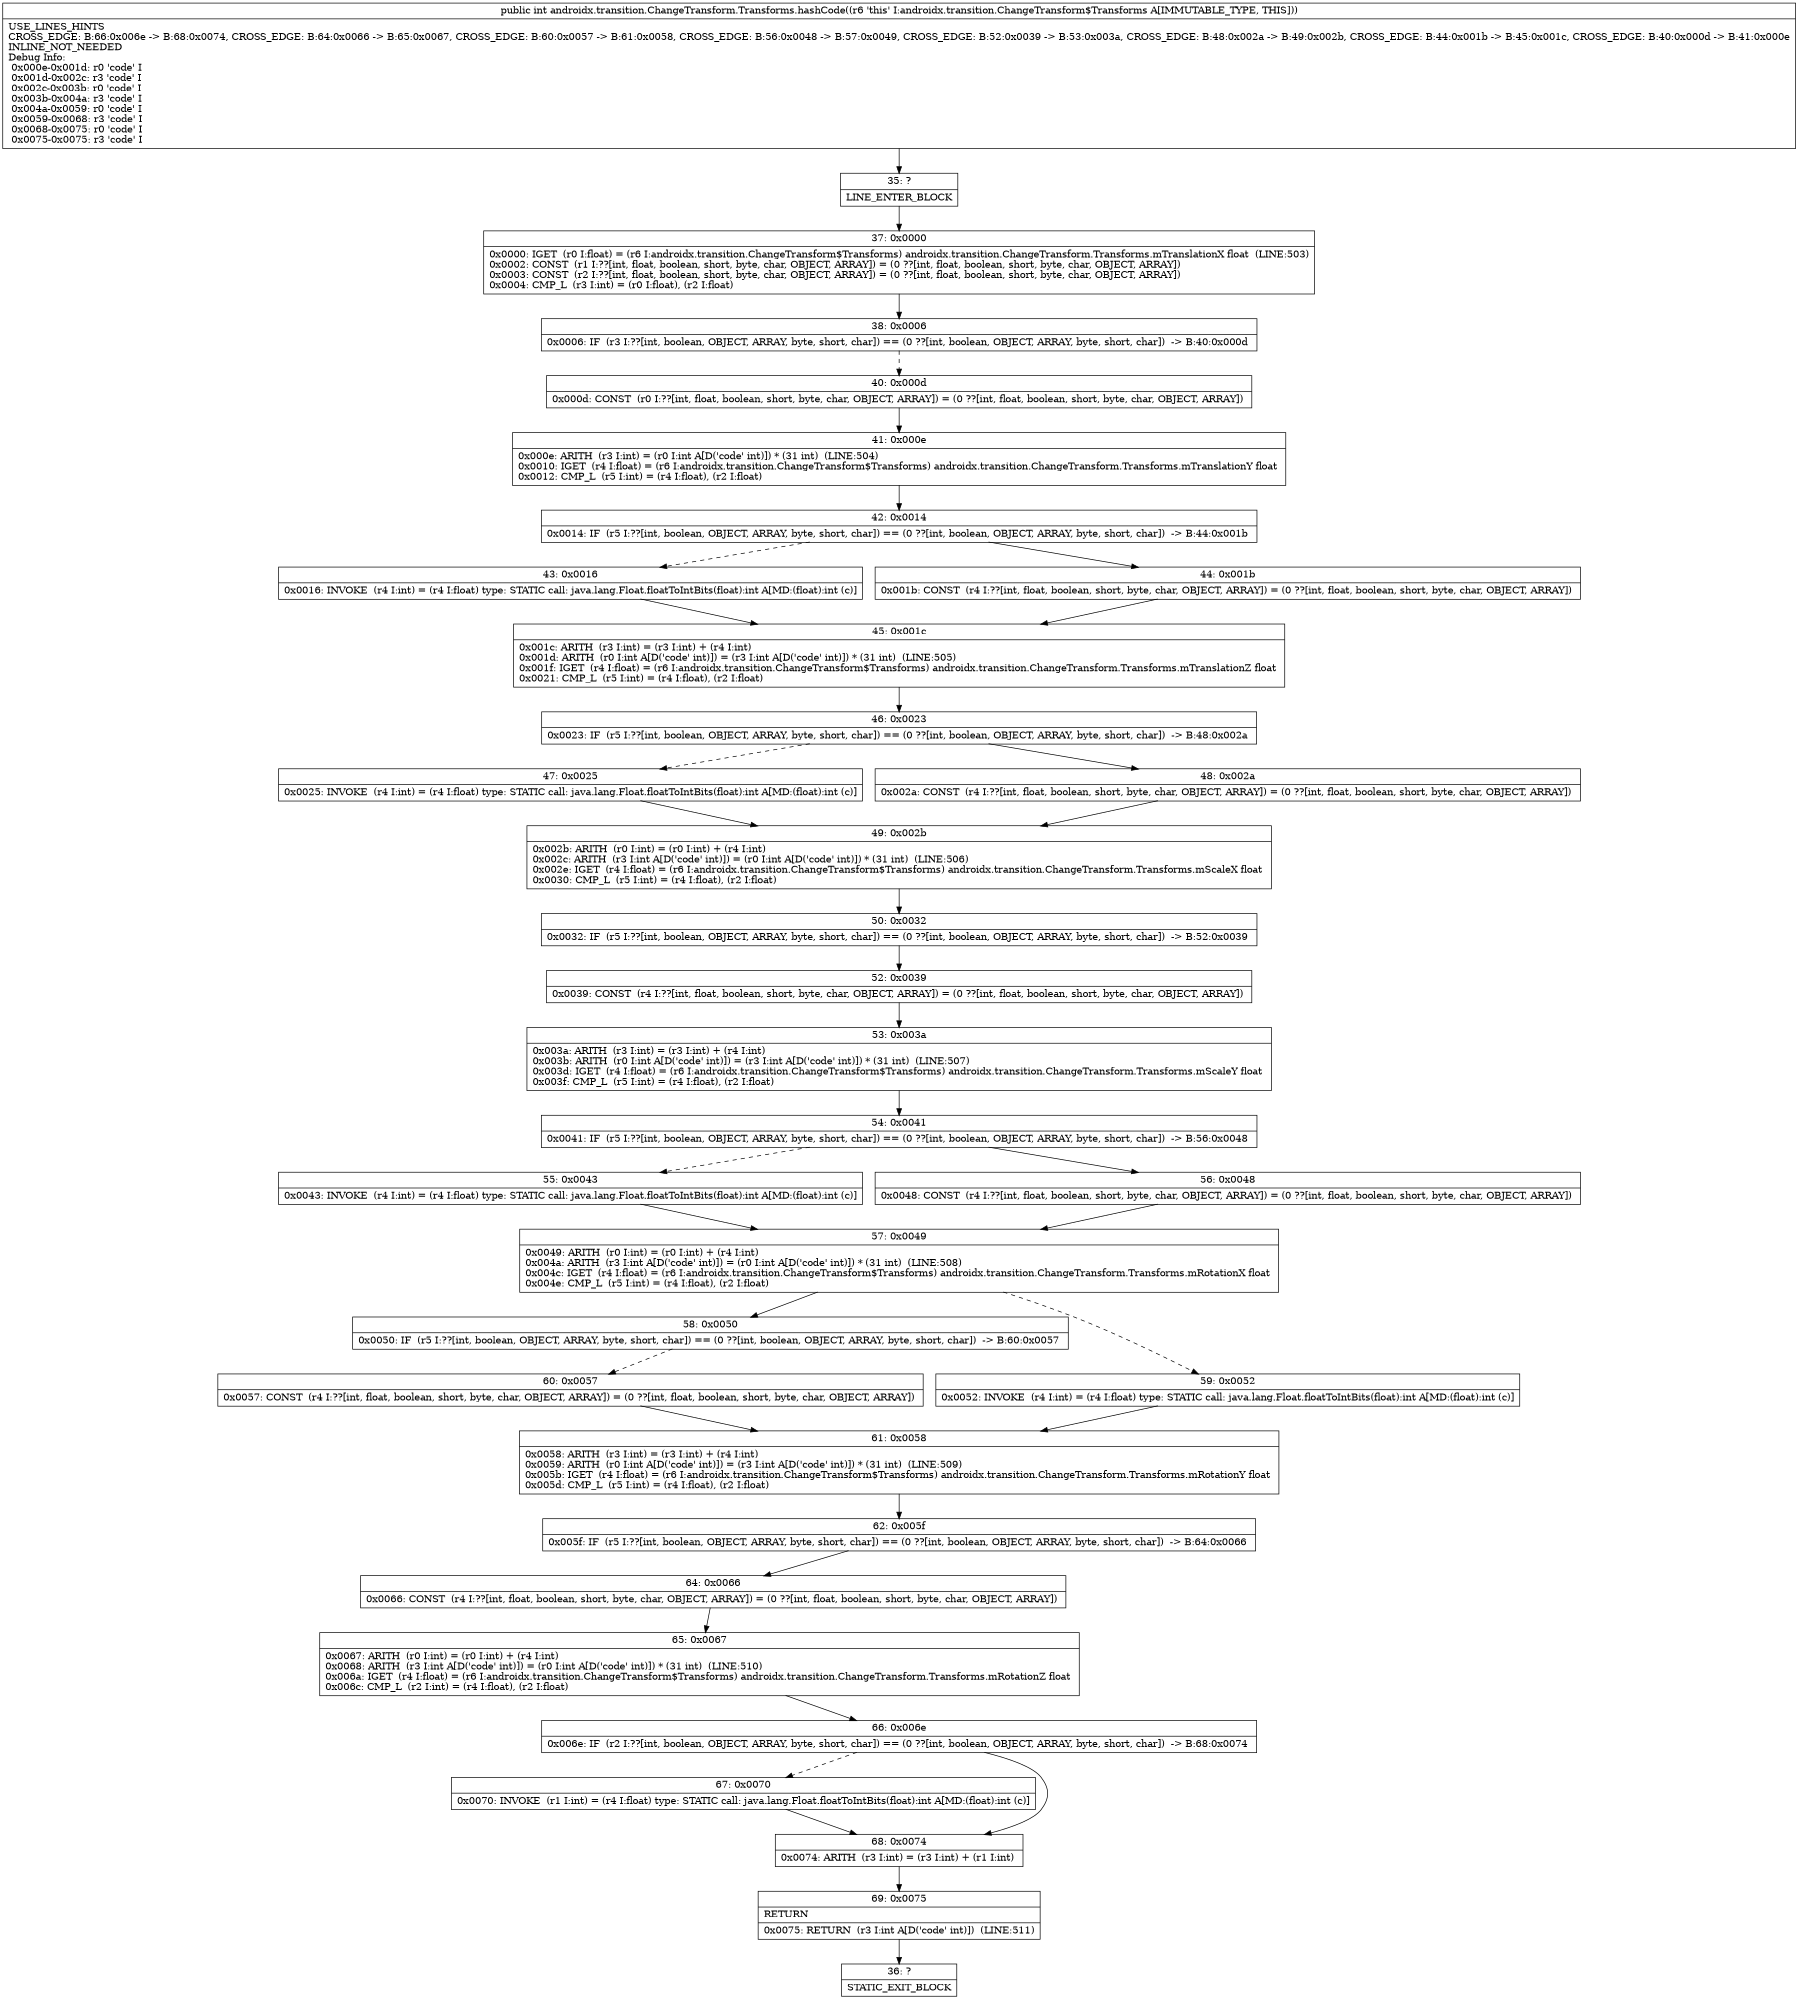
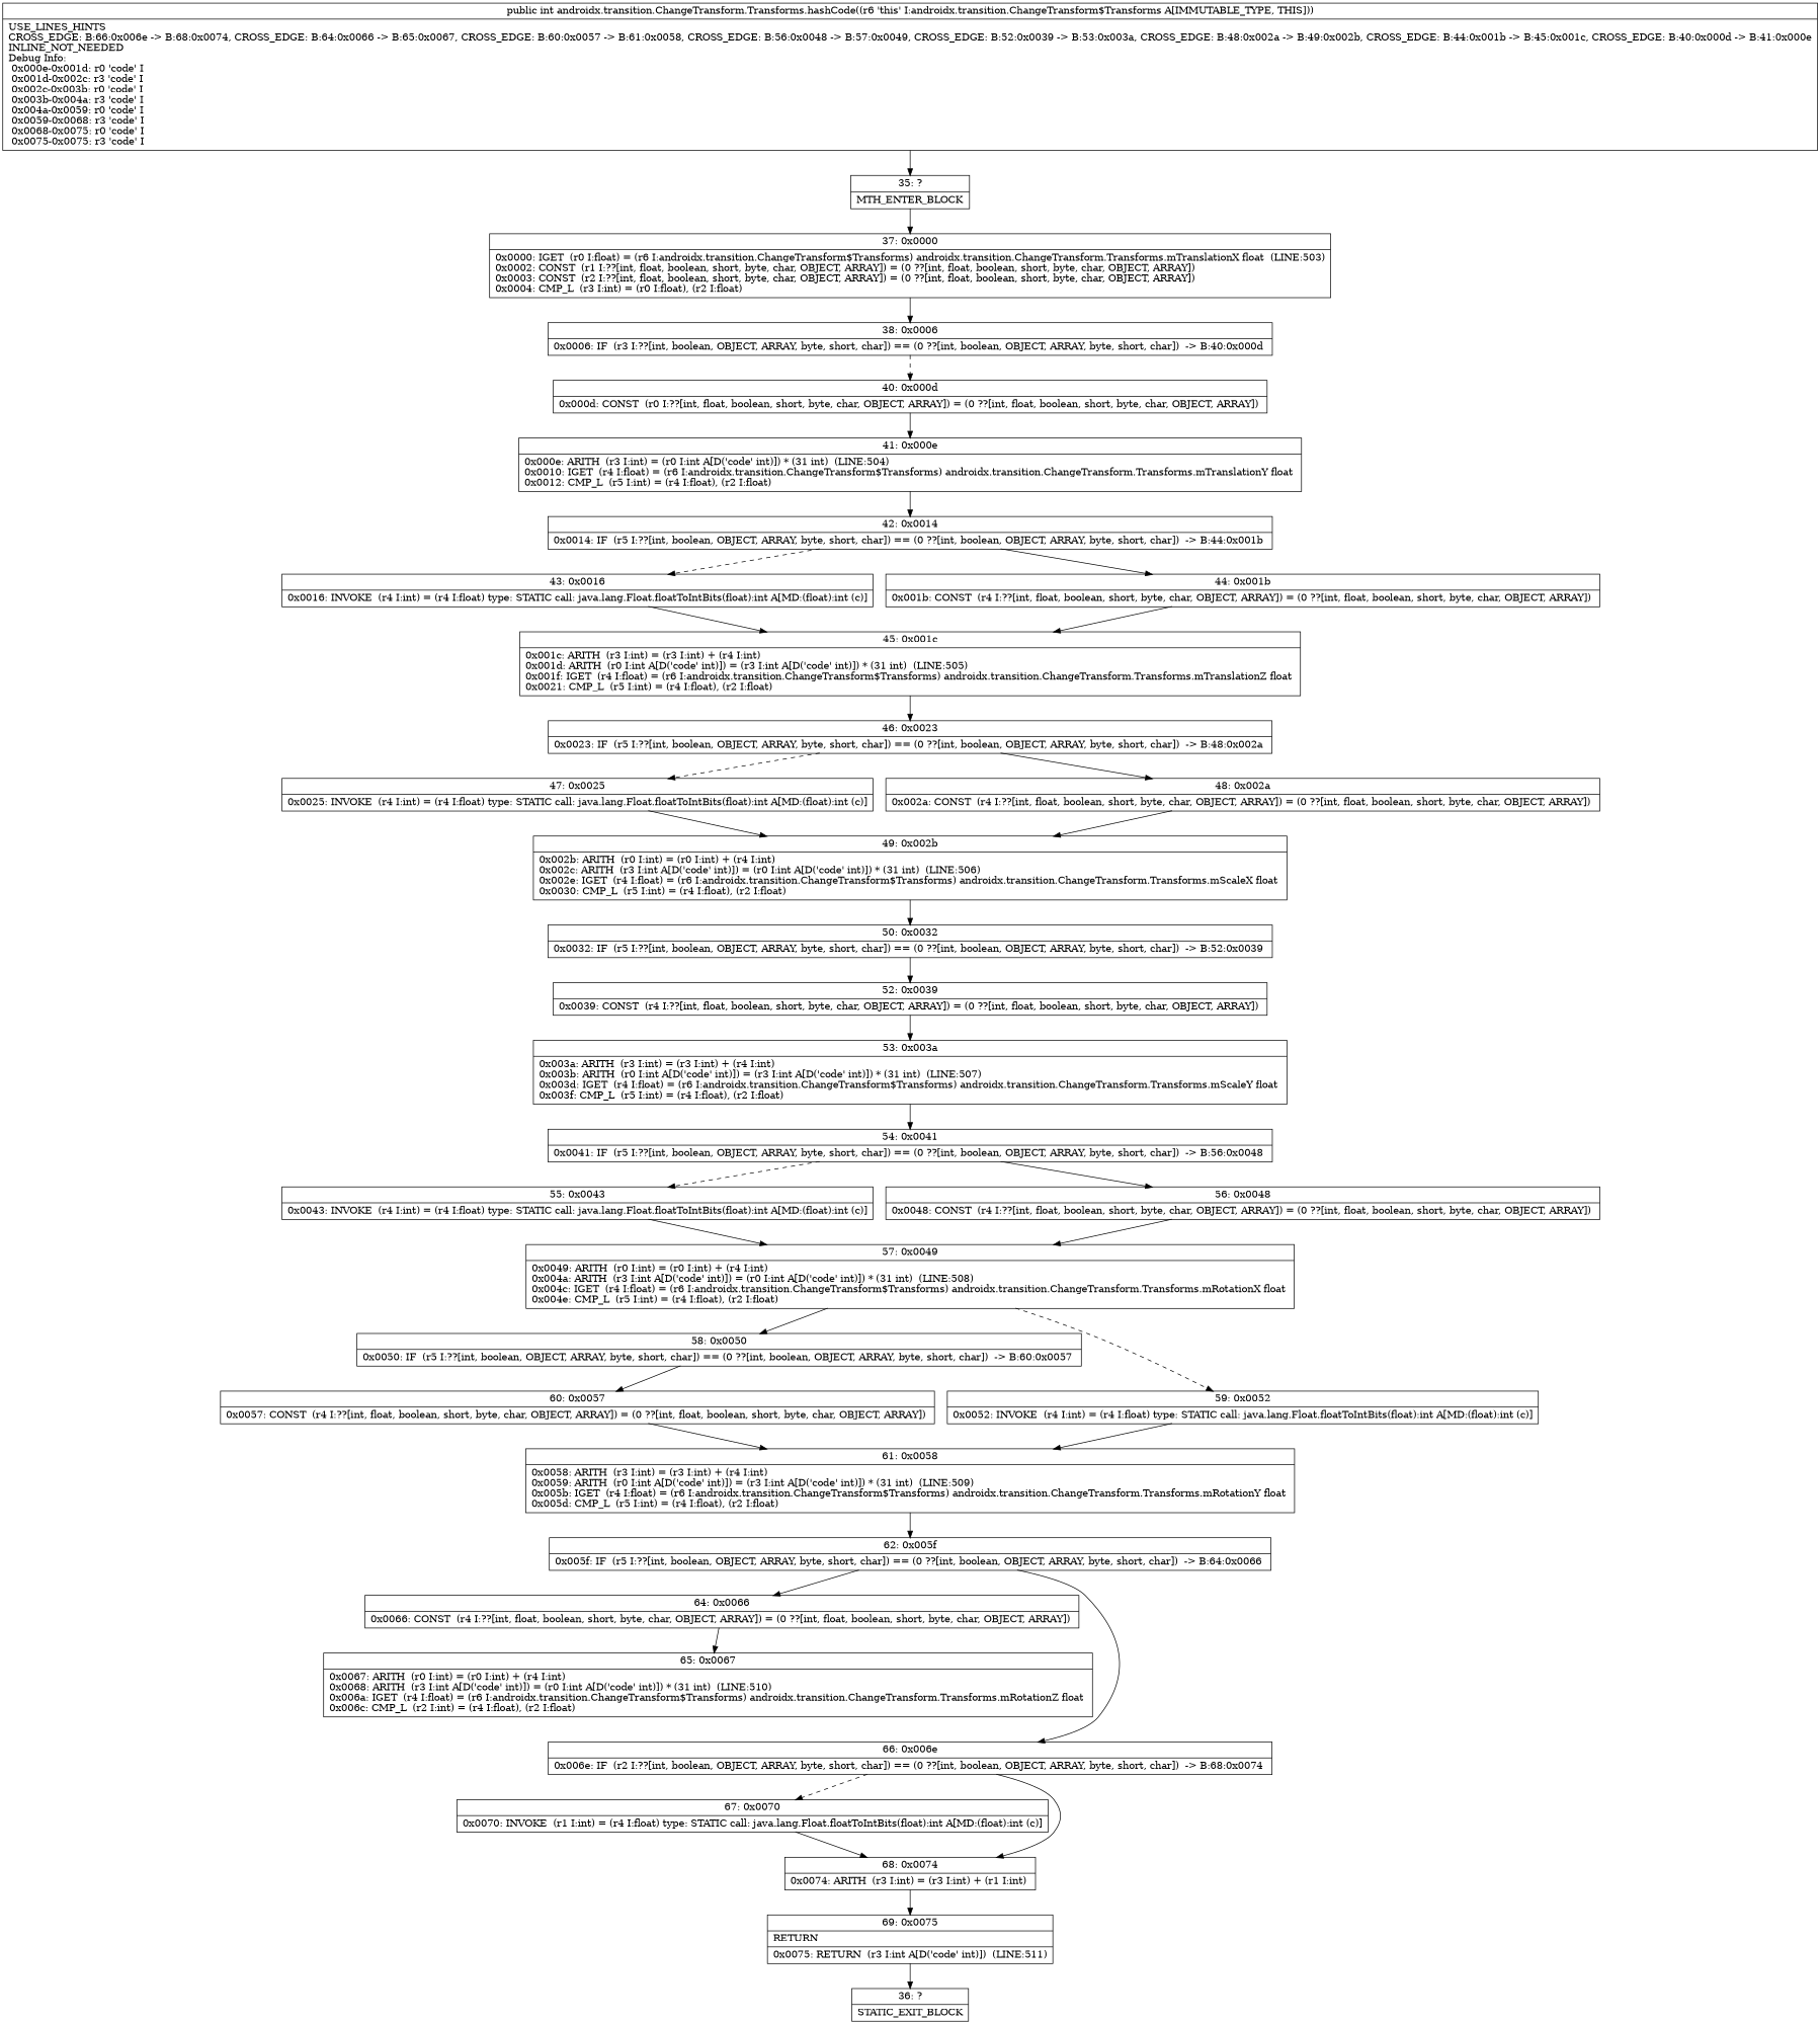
  digraph {
    node [shape=record]
-   n1 [label="{35\:\ ?|LINE_ENTER_BLOCK\l}"]
+   n1 [label="{35\:\ ?|MTH_ENTER_BLOCK\l}"]
    n2 [label="{37\:\ 0x0000|0x0000: IGET  (r0 I:float) = (r6 I:androidx.transition.ChangeTransform$Transforms) androidx.transition.ChangeTransform.Transforms.mTranslationX float  (LINE:503)\l0x0002: CONST  (r1 I:??[int, float, boolean, short, byte, char, OBJECT, ARRAY]) = (0 ??[int, float, boolean, short, byte, char, OBJECT, ARRAY]) \l0x0003: CONST  (r2 I:??[int, float, boolean, short, byte, char, OBJECT, ARRAY]) = (0 ??[int, float, boolean, short, byte, char, OBJECT, ARRAY]) \l0x0004: CMP_L  (r3 I:int) = (r0 I:float), (r2 I:float) \l}"]
    n3 [label="{38\:\ 0x0006|0x0006: IF  (r3 I:??[int, boolean, OBJECT, ARRAY, byte, short, char]) == (0 ??[int, boolean, OBJECT, ARRAY, byte, short, char])  \-\> B:40:0x000d \l}"]
    n4 [label="{40\:\ 0x000d|0x000d: CONST  (r0 I:??[int, float, boolean, short, byte, char, OBJECT, ARRAY]) = (0 ??[int, float, boolean, short, byte, char, OBJECT, ARRAY]) \l}"]
    n5 [label="{41\:\ 0x000e|0x000e: ARITH  (r3 I:int) = (r0 I:int A[D('code' int)]) * (31 int)  (LINE:504)\l0x0010: IGET  (r4 I:float) = (r6 I:androidx.transition.ChangeTransform$Transforms) androidx.transition.ChangeTransform.Transforms.mTranslationY float \l0x0012: CMP_L  (r5 I:int) = (r4 I:float), (r2 I:float) \l}"]
    n6 [label="{42\:\ 0x0014|0x0014: IF  (r5 I:??[int, boolean, OBJECT, ARRAY, byte, short, char]) == (0 ??[int, boolean, OBJECT, ARRAY, byte, short, char])  \-\> B:44:0x001b \l}"]
    n7 [label="{43\:\ 0x0016|0x0016: INVOKE  (r4 I:int) = (r4 I:float) type: STATIC call: java.lang.Float.floatToIntBits(float):int A[MD:(float):int (c)]\l}"]
    n8 [label="{44\:\ 0x001b|0x001b: CONST  (r4 I:??[int, float, boolean, short, byte, char, OBJECT, ARRAY]) = (0 ??[int, float, boolean, short, byte, char, OBJECT, ARRAY]) \l}"]
    n9 [label="{45\:\ 0x001c|0x001c: ARITH  (r3 I:int) = (r3 I:int) + (r4 I:int) \l0x001d: ARITH  (r0 I:int A[D('code' int)]) = (r3 I:int A[D('code' int)]) * (31 int)  (LINE:505)\l0x001f: IGET  (r4 I:float) = (r6 I:androidx.transition.ChangeTransform$Transforms) androidx.transition.ChangeTransform.Transforms.mTranslationZ float \l0x0021: CMP_L  (r5 I:int) = (r4 I:float), (r2 I:float) \l}"]
    n10 [label="{46\:\ 0x0023|0x0023: IF  (r5 I:??[int, boolean, OBJECT, ARRAY, byte, short, char]) == (0 ??[int, boolean, OBJECT, ARRAY, byte, short, char])  \-\> B:48:0x002a \l}"]
    n11 [label="{47\:\ 0x0025|0x0025: INVOKE  (r4 I:int) = (r4 I:float) type: STATIC call: java.lang.Float.floatToIntBits(float):int A[MD:(float):int (c)]\l}"]
    n12 [label="{48\:\ 0x002a|0x002a: CONST  (r4 I:??[int, float, boolean, short, byte, char, OBJECT, ARRAY]) = (0 ??[int, float, boolean, short, byte, char, OBJECT, ARRAY]) \l}"]
    n13 [label="{49\:\ 0x002b|0x002b: ARITH  (r0 I:int) = (r0 I:int) + (r4 I:int) \l0x002c: ARITH  (r3 I:int A[D('code' int)]) = (r0 I:int A[D('code' int)]) * (31 int)  (LINE:506)\l0x002e: IGET  (r4 I:float) = (r6 I:androidx.transition.ChangeTransform$Transforms) androidx.transition.ChangeTransform.Transforms.mScaleX float \l0x0030: CMP_L  (r5 I:int) = (r4 I:float), (r2 I:float) \l}"]
    n14 [label="{50\:\ 0x0032|0x0032: IF  (r5 I:??[int, boolean, OBJECT, ARRAY, byte, short, char]) == (0 ??[int, boolean, OBJECT, ARRAY, byte, short, char])  \-\> B:52:0x0039 \l}"]
    n15 [label="{52\:\ 0x0039|0x0039: CONST  (r4 I:??[int, float, boolean, short, byte, char, OBJECT, ARRAY]) = (0 ??[int, float, boolean, short, byte, char, OBJECT, ARRAY]) \l}"]
    n16 [label="{53\:\ 0x003a|0x003a: ARITH  (r3 I:int) = (r3 I:int) + (r4 I:int) \l0x003b: ARITH  (r0 I:int A[D('code' int)]) = (r3 I:int A[D('code' int)]) * (31 int)  (LINE:507)\l0x003d: IGET  (r4 I:float) = (r6 I:androidx.transition.ChangeTransform$Transforms) androidx.transition.ChangeTransform.Transforms.mScaleY float \l0x003f: CMP_L  (r5 I:int) = (r4 I:float), (r2 I:float) \l}"]
    n17 [label="{54\:\ 0x0041|0x0041: IF  (r5 I:??[int, boolean, OBJECT, ARRAY, byte, short, char]) == (0 ??[int, boolean, OBJECT, ARRAY, byte, short, char])  \-\> B:56:0x0048 \l}"]
    n18 [label="{55\:\ 0x0043|0x0043: INVOKE  (r4 I:int) = (r4 I:float) type: STATIC call: java.lang.Float.floatToIntBits(float):int A[MD:(float):int (c)]\l}"]
    n19 [label="{56\:\ 0x0048|0x0048: CONST  (r4 I:??[int, float, boolean, short, byte, char, OBJECT, ARRAY]) = (0 ??[int, float, boolean, short, byte, char, OBJECT, ARRAY]) \l}"]
    n20 [label="{57\:\ 0x0049|0x0049: ARITH  (r0 I:int) = (r0 I:int) + (r4 I:int) \l0x004a: ARITH  (r3 I:int A[D('code' int)]) = (r0 I:int A[D('code' int)]) * (31 int)  (LINE:508)\l0x004c: IGET  (r4 I:float) = (r6 I:androidx.transition.ChangeTransform$Transforms) androidx.transition.ChangeTransform.Transforms.mRotationX float \l0x004e: CMP_L  (r5 I:int) = (r4 I:float), (r2 I:float) \l}"]
    n21 [label="{58\:\ 0x0050|0x0050: IF  (r5 I:??[int, boolean, OBJECT, ARRAY, byte, short, char]) == (0 ??[int, boolean, OBJECT, ARRAY, byte, short, char])  \-\> B:60:0x0057 \l}"]
    n22 [label="{59\:\ 0x0052|0x0052: INVOKE  (r4 I:int) = (r4 I:float) type: STATIC call: java.lang.Float.floatToIntBits(float):int A[MD:(float):int (c)]\l}"]
    n23 [label="{60\:\ 0x0057|0x0057: CONST  (r4 I:??[int, float, boolean, short, byte, char, OBJECT, ARRAY]) = (0 ??[int, float, boolean, short, byte, char, OBJECT, ARRAY]) \l}"]
    n24 [label="{61\:\ 0x0058|0x0058: ARITH  (r3 I:int) = (r3 I:int) + (r4 I:int) \l0x0059: ARITH  (r0 I:int A[D('code' int)]) = (r3 I:int A[D('code' int)]) * (31 int)  (LINE:509)\l0x005b: IGET  (r4 I:float) = (r6 I:androidx.transition.ChangeTransform$Transforms) androidx.transition.ChangeTransform.Transforms.mRotationY float \l0x005d: CMP_L  (r5 I:int) = (r4 I:float), (r2 I:float) \l}"]
    n25 [label="{62\:\ 0x005f|0x005f: IF  (r5 I:??[int, boolean, OBJECT, ARRAY, byte, short, char]) == (0 ??[int, boolean, OBJECT, ARRAY, byte, short, char])  \-\> B:64:0x0066 \l}"]
    n26 [label="{64\:\ 0x0066|0x0066: CONST  (r4 I:??[int, float, boolean, short, byte, char, OBJECT, ARRAY]) = (0 ??[int, float, boolean, short, byte, char, OBJECT, ARRAY]) \l}"]
    n27 [label="{65\:\ 0x0067|0x0067: ARITH  (r0 I:int) = (r0 I:int) + (r4 I:int) \l0x0068: ARITH  (r3 I:int A[D('code' int)]) = (r0 I:int A[D('code' int)]) * (31 int)  (LINE:510)\l0x006a: IGET  (r4 I:float) = (r6 I:androidx.transition.ChangeTransform$Transforms) androidx.transition.ChangeTransform.Transforms.mRotationZ float \l0x006c: CMP_L  (r2 I:int) = (r4 I:float), (r2 I:float) \l}"]
    n28 [label="{66\:\ 0x006e|0x006e: IF  (r2 I:??[int, boolean, OBJECT, ARRAY, byte, short, char]) == (0 ??[int, boolean, OBJECT, ARRAY, byte, short, char])  \-\> B:68:0x0074 \l}"]
    n29 [label="{67\:\ 0x0070|0x0070: INVOKE  (r1 I:int) = (r4 I:float) type: STATIC call: java.lang.Float.floatToIntBits(float):int A[MD:(float):int (c)]\l}"]
    n30 [label="{68\:\ 0x0074|0x0074: ARITH  (r3 I:int) = (r3 I:int) + (r1 I:int) \l}"]
    n31 [label="{69\:\ 0x0075|RETURN\l|0x0075: RETURN  (r3 I:int A[D('code' int)])  (LINE:511)\l}"]
    n32 [label="{36\:\ ?|STATIC_EXIT_BLOCK\l}"]
    n33 [label="{public int androidx.transition.ChangeTransform.Transforms.hashCode((r6 'this' I:androidx.transition.ChangeTransform$Transforms A[IMMUTABLE_TYPE, THIS]))  | USE_LINES_HINTS\lCROSS_EDGE: B:66:0x006e \-\> B:68:0x0074, CROSS_EDGE: B:64:0x0066 \-\> B:65:0x0067, CROSS_EDGE: B:60:0x0057 \-\> B:61:0x0058, CROSS_EDGE: B:56:0x0048 \-\> B:57:0x0049, CROSS_EDGE: B:52:0x0039 \-\> B:53:0x003a, CROSS_EDGE: B:48:0x002a \-\> B:49:0x002b, CROSS_EDGE: B:44:0x001b \-\> B:45:0x001c, CROSS_EDGE: B:40:0x000d \-\> B:41:0x000e\lINLINE_NOT_NEEDED\lDebug Info:\l  0x000e\-0x001d: r0 'code' I\l  0x001d\-0x002c: r3 'code' I\l  0x002c\-0x003b: r0 'code' I\l  0x003b\-0x004a: r3 'code' I\l  0x004a\-0x0059: r0 'code' I\l  0x0059\-0x0068: r3 'code' I\l  0x0068\-0x0075: r0 'code' I\l  0x0075\-0x0075: r3 'code' I\l}"]
    n1 -> n2
    n2 -> n3
    n3 -> n4 [style=dashed]
    n4 -> n5
    n5 -> n6
    n6 -> n7 [style=dashed]
    n6 -> n8
    n7 -> n9
    n8 -> n9
    n9 -> n10
    n10 -> n11 [style=dashed]
    n10 -> n12
    n11 -> n13
    n12 -> n13
    n13 -> n14
    n14 -> n15
    n15 -> n16
    n16 -> n17
    n17 -> n18 [style=dashed]
    n17 -> n19
    n18 -> n20
    n19 -> n20
    n20 -> n21
    n20 -> n22 [style=dashed]
-   n21 -> n23 [style=dashed]
+   n21 -> n23
    n22 -> n24
    n23 -> n24
    n24 -> n25
    n25 -> n26
    n26 -> n27
-   n27 -> n28
+   n25 -> n28
    n28 -> n29 [style=dashed]
    n28 -> n30
    n29 -> n30
    n30 -> n31
    n31 -> n32
    n33 -> n1
  }
